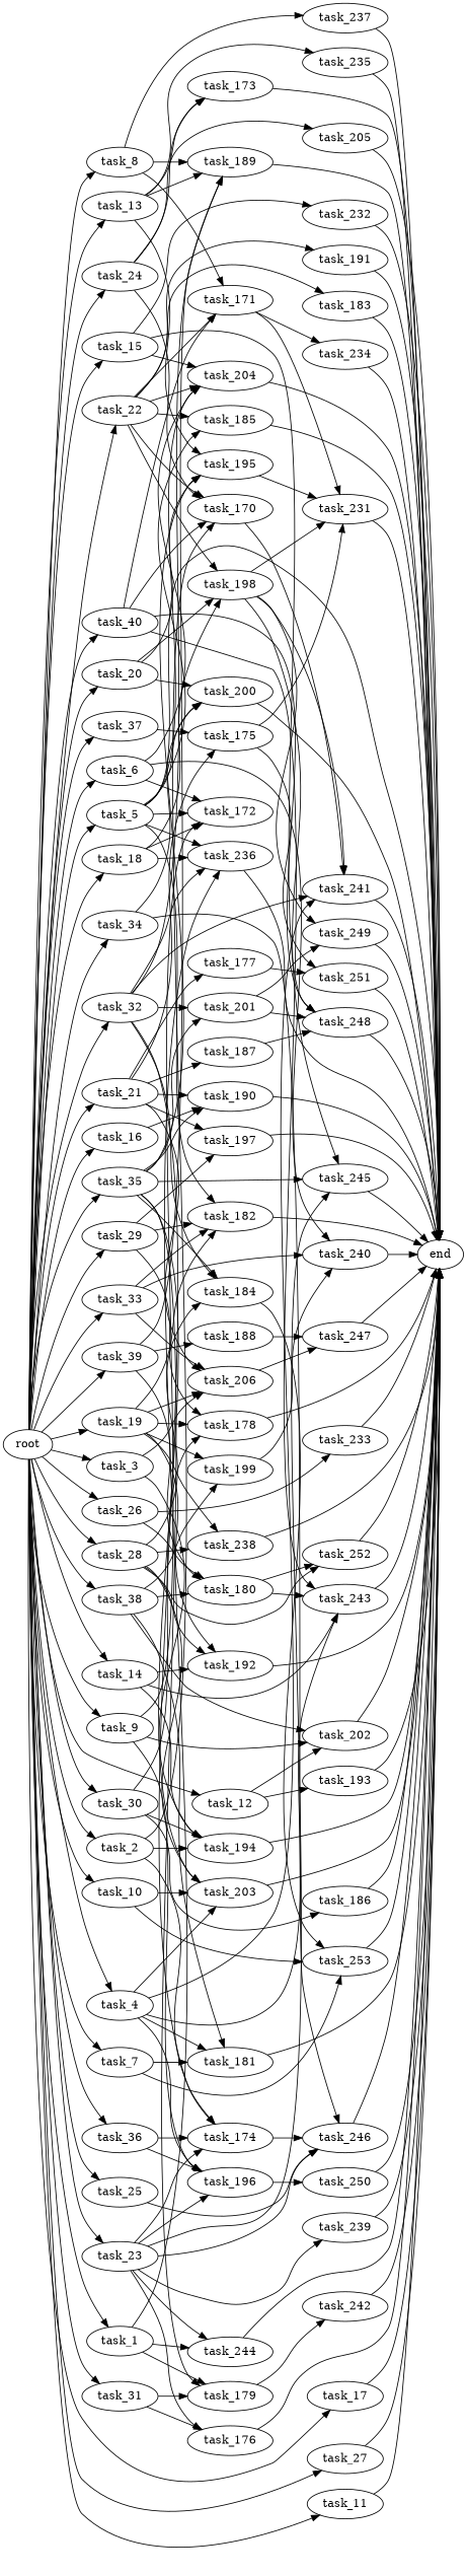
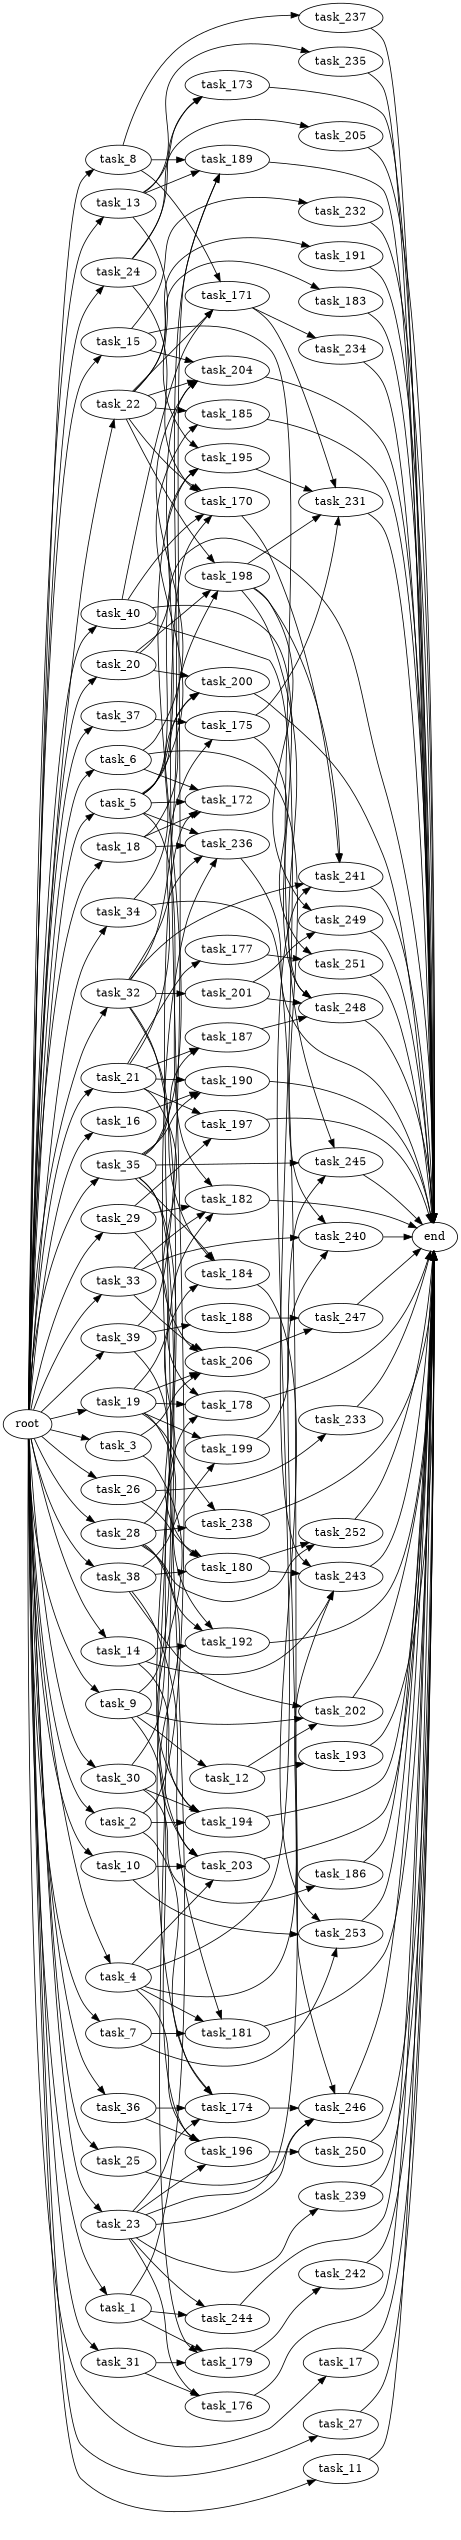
  digraph {
    rankdir=LR
    task_189
    end
    task_240
    task_15
    task_204
    task_232
    task_248
    task_185
    task_175
    task_231
    task_251
    task_9
    task_172
    task_202
    task_196
    task_250
    task_40
    task_171
    task_243
    task_170
    task_234
    task_241
    task_183
    task_4
    task_203
    task_181
    task_179
    task_242
    task_20
    task_200
    task_195
    task_198
    task_245
    task_249
    task_13
    task_173
    task_235
    task_14
    task_192
    task_194
    task_174
    task_246
    task_253
    task_3
    task_206
    task_247
    task_5
    task_236
    task_182
    task_26
    task_233
    task_180
    task_252
    task_28
    task_238
    task_184
    task_19
    task_199
    task_178
    task_2
    task_186
    task_7
    task_176
    task_190
    task_201
    task_36
    task_31
    task_188
    task_191
    task_23
    task_244
    task_239
    task_16
    task_237
    task_29
    task_197
    task_1
    task_205
    task_24
    task_18
    task_32
    task_12
    task_193
    task_22
    task_21
    task_177
    task_187
    task_30
    task_39
    task_8
    task_34
    root
    task_17
    task_25
    task_10
    task_27
    task_6
    task_37
    task_35
    task_33
    task_38
    task_11
    task_189 -> end
    task_240 -> end
    task_15 -> task_204
    task_15 -> task_232
    task_15 -> task_248
    task_204 -> end
    task_232 -> end
    task_248 -> end
    task_185 -> end
    task_175 -> task_231
    task_175 -> task_251
    task_231 -> end
    task_251 -> end
    task_9 -> task_172
    task_9 -> task_202
    task_9 -> task_196
    task_202 -> end
    task_196 -> task_250
    task_250 -> end
    task_40 -> task_248
    task_40 -> task_171
    task_40 -> task_243
    task_40 -> task_170
    task_171 -> task_231
    task_171 -> task_234
    task_243 -> end
    task_170 -> task_241
    task_234 -> end
    task_241 -> end
    task_183 -> end
    task_4 -> task_196
    task_4 -> task_243
    task_4 -> task_241
    task_4 -> task_203
    task_4 -> task_181
    task_203 -> end
    task_181 -> end
    task_179 -> task_242
    task_242 -> end
    task_20 -> task_200
    task_20 -> task_195
    task_20 -> task_198
    task_200 -> end
    task_195 -> task_231
    task_198 -> task_231
    task_198 -> task_241
    task_198 -> task_245
    task_198 -> task_249
    task_245 -> end
    task_249 -> end
    task_13 -> task_189
    task_13 -> task_195
    task_13 -> task_173
    task_13 -> task_235
    task_173 -> end
    task_235 -> end
    task_14 -> task_243
    task_14 -> task_192
    task_14 -> task_194
    task_192 -> end
    task_194 -> end
    task_174 -> task_246
    task_246 -> end
    task_253 -> end
    task_3 -> task_194
    task_3 -> task_206
    task_206 -> task_247
    task_247 -> end
    task_5 -> end
    task_5 -> task_204
    task_5 -> task_185
    task_5 -> task_172
    task_5 -> task_200
    task_5 -> task_236
    task_5 -> task_182
    task_236 -> end
    task_182 -> end
    task_26 -> task_233
    task_26 -> task_180
    task_233 -> end
    task_180 -> task_243
    task_180 -> task_252
    task_252 -> end
    task_28 -> task_203
    task_28 -> task_192
    task_28 -> task_252
    task_28 -> task_238
    task_28 -> task_184
    task_238 -> end
    task_184 -> task_253
    task_19 -> task_192
    task_19 -> task_206
    task_19 -> task_182
    task_19 -> task_238
    task_19 -> task_199
    task_19 -> task_178
    task_199 -> task_240
    task_178 -> end
    task_2 -> task_170
    task_2 -> task_194
    task_2 -> task_174
    task_186 -> end
    task_7 -> task_181
    task_7 -> task_253
    task_176 -> end
    task_190 -> end
    task_201 -> task_248
    task_201 -> task_249
    task_36 -> task_196
    task_36 -> task_174
    task_31 -> task_179
    task_31 -> task_176
    task_188 -> task_247
    task_191 -> end
    task_23 -> task_196
    task_23 -> task_245
    task_23 -> task_174
    task_23 -> task_246
    task_23 -> task_176
    task_23 -> task_244
    task_23 -> task_239
    task_244 -> end
    task_239 -> end
    task_16 -> task_190
    task_237 -> end
    task_29 -> task_182
    task_29 -> task_178
    task_29 -> task_197
    task_197 -> end
    task_1 -> task_179
    task_1 -> task_236
    task_1 -> task_244
    task_205 -> end
    task_24 -> task_170
    task_24 -> task_173
    task_24 -> task_205
    task_18 -> task_172
    task_18 -> task_198
    task_18 -> task_236
    task_32 -> task_189
    task_32 -> task_241
    task_32 -> task_174
    task_32 -> task_236
    task_32 -> task_184
    task_32 -> task_201
    task_12 -> task_202
    task_12 -> task_193
    task_193 -> end
    task_22 -> task_204
    task_22 -> task_185
    task_22 -> task_171
    task_22 -> task_170
    task_22 -> task_183
    task_22 -> task_198
    task_22 -> task_191
    task_21 -> task_175
    task_21 -> task_206
    task_21 -> task_190
    task_21 -> task_197
    task_21 -> task_177
    task_21 -> task_187
    task_177 -> task_251
    task_187 -> task_248
    task_30 -> task_194
    task_30 -> task_178
    task_30 -> task_186
    task_39 -> task_189
    task_39 -> task_180
    task_39 -> task_188
    task_8 -> task_189
    task_8 -> task_171
    task_8 -> task_237
    task_34 -> task_200
    task_34 -> task_246
    root -> task_15
    root -> task_9
    root -> task_40
    root -> task_4
    root -> task_20
    root -> task_13
    root -> task_14
    root -> task_3
    root -> task_5
    root -> task_26
    root -> task_28
    root -> task_19
    root -> task_2
    root -> task_7
    root -> task_36
    root -> task_31
    root -> task_23
    root -> task_16
    root -> task_29
    root -> task_1
    root -> task_24
    root -> task_18
    root -> task_32
-   root -> task_12
+   task_9 -> task_12
    root -> task_22
    root -> task_21
    root -> task_30
    root -> task_39
    root -> task_8
    root -> task_34
    root -> task_17
    root -> task_25
    root -> task_10
    root -> task_27
    root -> task_6
    root -> task_37
    root -> task_35
    root -> task_33
    root -> task_38
    root -> task_11
    task_17 -> end
    task_25 -> task_246
    task_10 -> task_203
    task_10 -> task_253
    task_27 -> end
    task_6 -> task_240
    task_6 -> task_204
    task_6 -> task_172
    task_37 -> task_175
    task_35 -> task_203
    task_35 -> task_179
    task_35 -> task_195
    task_35 -> task_245
    task_35 -> task_184
    task_35 -> task_190
-   task_35 -> task_201
+   task_35 -> task_187
    task_33 -> task_240
    task_33 -> task_206
    task_33 -> task_182
    task_38 -> task_202
    task_38 -> task_181
    task_38 -> task_180
    task_38 -> task_199
    task_11 -> end
  }
